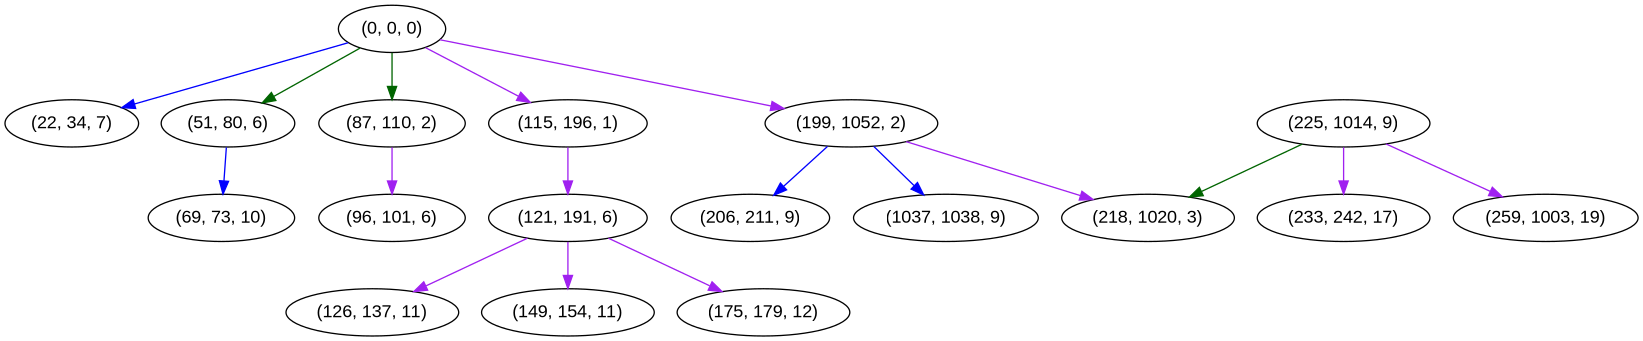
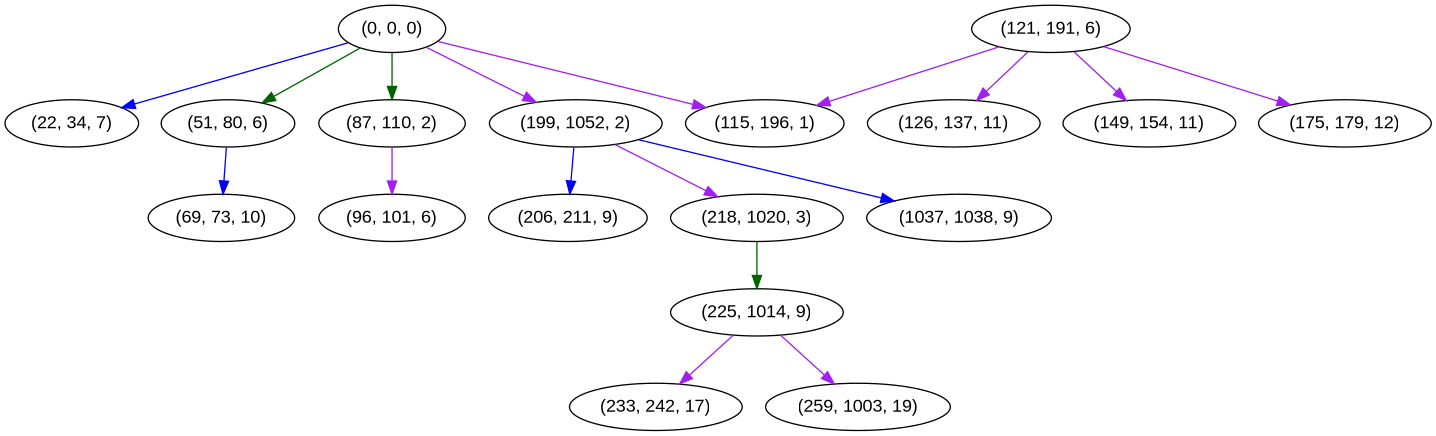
  digraph {
    fontname="Liberation Sans"
    node [fontname="Liberation Sans"]
    edge [color=purple fontname="Liberation Sans"]
    "(0, 0, 0)"
    "(22, 34, 7)"
    n3 [label="(51, 80, 6)"]
    "(87, 110, 2)"
    "(115, 196, 1)"
    "(199, 1052, 2)"
    "(69, 73, 10)"
    "(96, 101, 6)"
    "(121, 191, 6)"
    "(206, 211, 9)"
    "(218, 1020, 3)"
    n12 [label="(1037, 1038, 9)"]
    "(126, 137, 11)"
    "(149, 154, 11)"
    "(175, 179, 12)"
    "(225, 1014, 9)"
    "(233, 242, 17)"
    "(259, 1003, 19)"
    "(0, 0, 0)" -> "(22, 34, 7)" [color=blue]
    "(0, 0, 0)" -> n3 [color=darkgreen]
    "(0, 0, 0)" -> "(87, 110, 2)" [color=darkgreen]
    "(0, 0, 0)" -> "(115, 196, 1)"
    "(0, 0, 0)" -> "(199, 1052, 2)"
    n3 -> "(69, 73, 10)" [color=blue]
    "(87, 110, 2)" -> "(96, 101, 6)"
-   "(115, 196, 1)" -> "(121, 191, 6)"
+   "(121, 191, 6)" -> "(115, 196, 1)"
    "(199, 1052, 2)" -> "(206, 211, 9)" [color=blue]
    "(199, 1052, 2)" -> "(218, 1020, 3)"
    "(199, 1052, 2)" -> n12 [color=blue]
    "(121, 191, 6)" -> "(126, 137, 11)"
    "(121, 191, 6)" -> "(149, 154, 11)"
    "(121, 191, 6)" -> "(175, 179, 12)"
-   "(225, 1014, 9)" -> "(218, 1020, 3)" [color=darkgreen]
+   "(218, 1020, 3)" -> "(225, 1014, 9)" [color=darkgreen]
    "(225, 1014, 9)" -> "(233, 242, 17)"
    "(225, 1014, 9)" -> "(259, 1003, 19)"
  }
